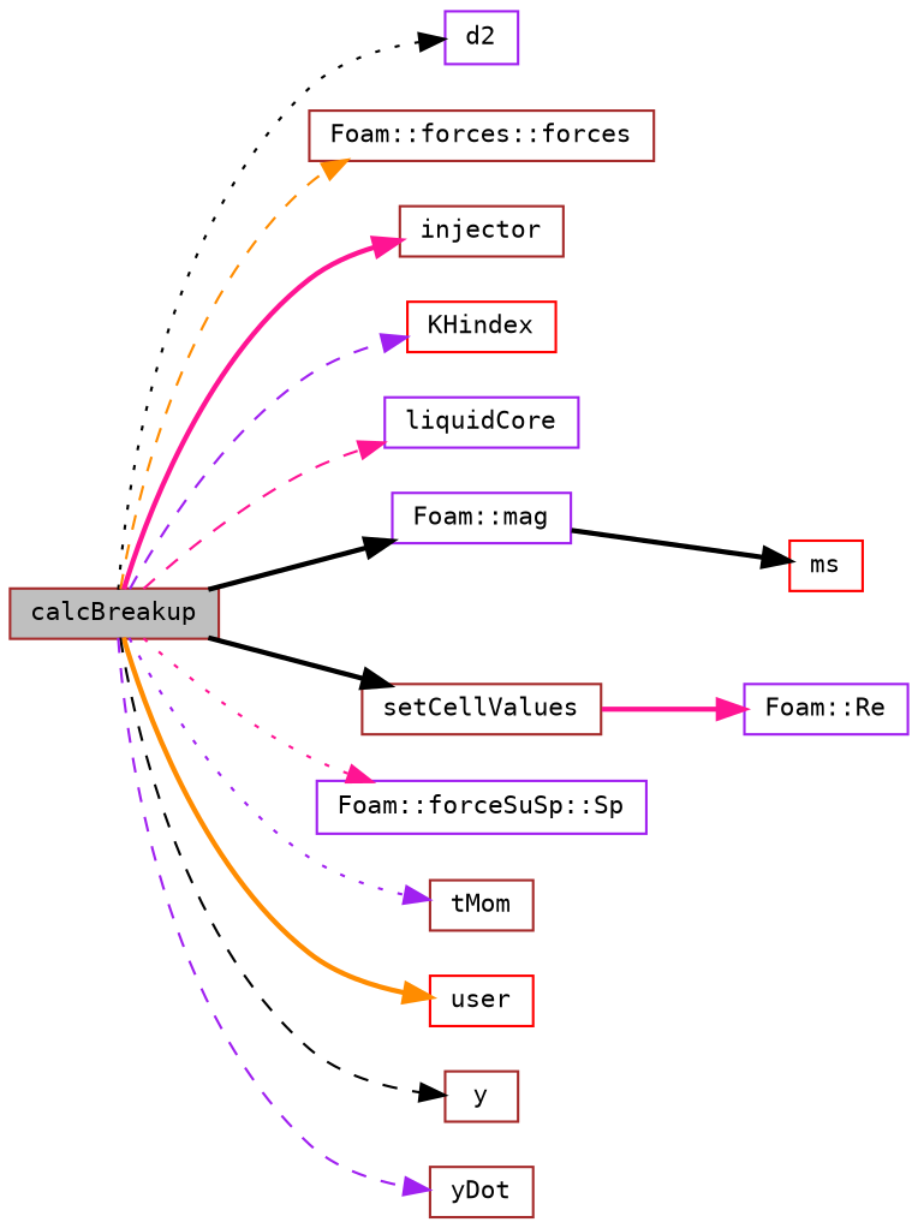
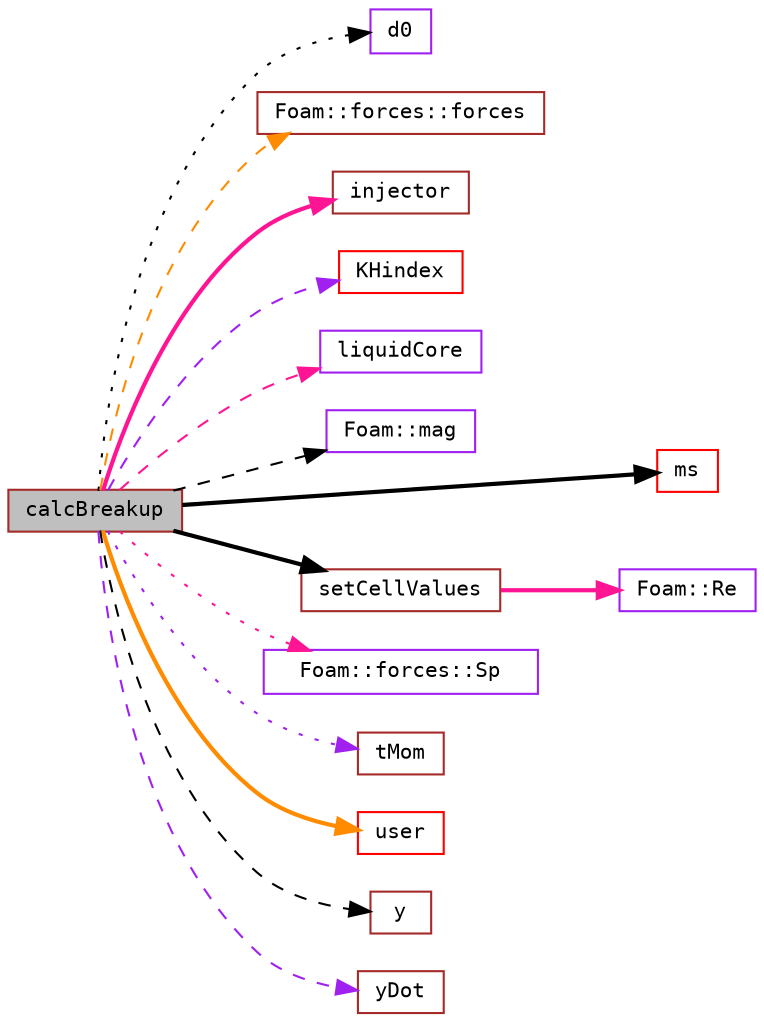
  digraph {
    fontname="DejaVu Sans Mono"
    rankdir=LR
    node [color=brown fontname="DejaVu Sans Mono" fontsize=10 shape=record]
    edge [color=black fontname="DejaVu Sans Mono" fontsize=10 labelfontname=FreeSans labelfontsize=10 style=bold]
    n1 [fillcolor=grey75 fontcolor=black height=0.2 label=calcBreakup style=filled width=0.4]
-   n2 [color=purple height=0.2 label=d2 width=0.4]
+   n2 [color=purple height=0.2 label=d0 width=0.4]
    n3 [height=0.2 label="Foam::forces::forces" width=0.4]
    n4 [height=0.2 label=injector width=0.4]
    n5 [color=red height=0.2 label=KHindex width=0.4]
    n6 [color=purple height=0.2 label=liquidCore width=0.4]
    n7 [color=purple height=0.2 label="Foam::mag" width=0.4]
    n8 [color=red height=0.2 label=ms width=0.4]
    n9 [height=0.2 label=setCellValues width=0.4]
-   n10 [color=purple height=0.2 label="Foam::forceSuSp::Sp" width=0.4]
+   n10 [color=purple height=0.2 label="Foam::forces::Sp" width=0.4]
    n11 [height=0.2 label=tMom width=0.4]
    n12 [color=red height=0.2 label=user width=0.4]
    n13 [height=0.2 label=y width=0.4]
    n14 [height=0.2 label=yDot width=0.4]
    n15 [color=purple height=0.2 label="Foam::Re" width=0.4]
    n1 -> n2 [style=dotted]
    n1 -> n3 [color=darkorange style=dashed]
    n1 -> n4 [color=deeppink]
    n1 -> n5 [color=purple style=dashed]
    n1 -> n6 [color=deeppink style=dashed]
-   n1 -> n7
-   n7 -> n8
+   n1 -> n7 [style=dashed]
+   n1 -> n8
    n1 -> n9
    n1 -> n10 [color=deeppink style=dotted]
    n1 -> n11 [color=purple style=dotted]
    n1 -> n12 [color=darkorange]
    n1 -> n13 [style=dashed]
    n1 -> n14 [color=purple style=dashed]
    n9 -> n15 [color=deeppink]
  }
